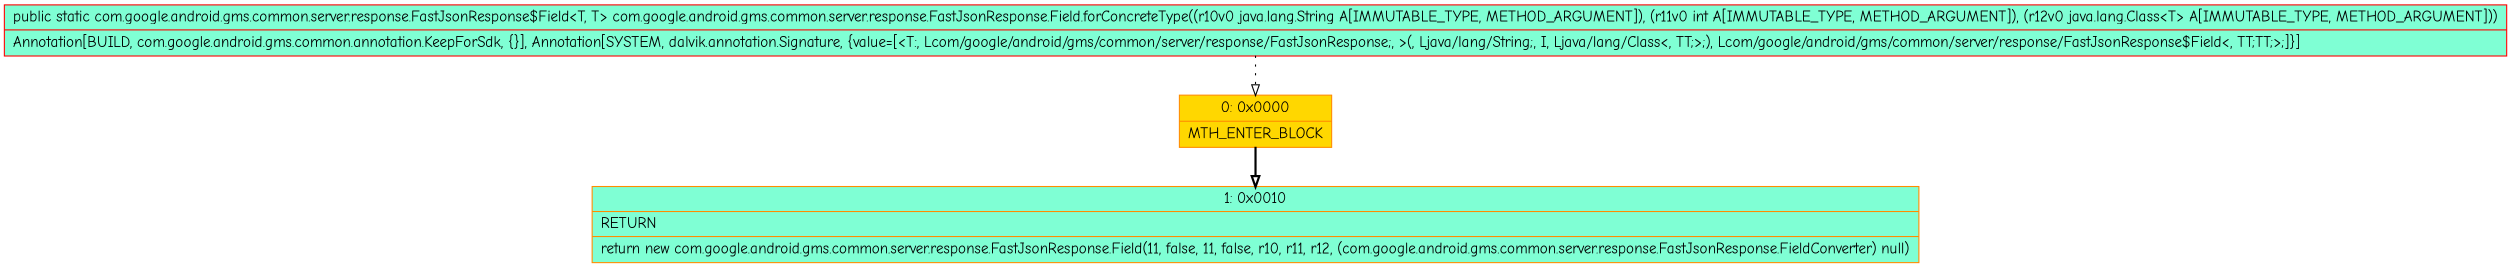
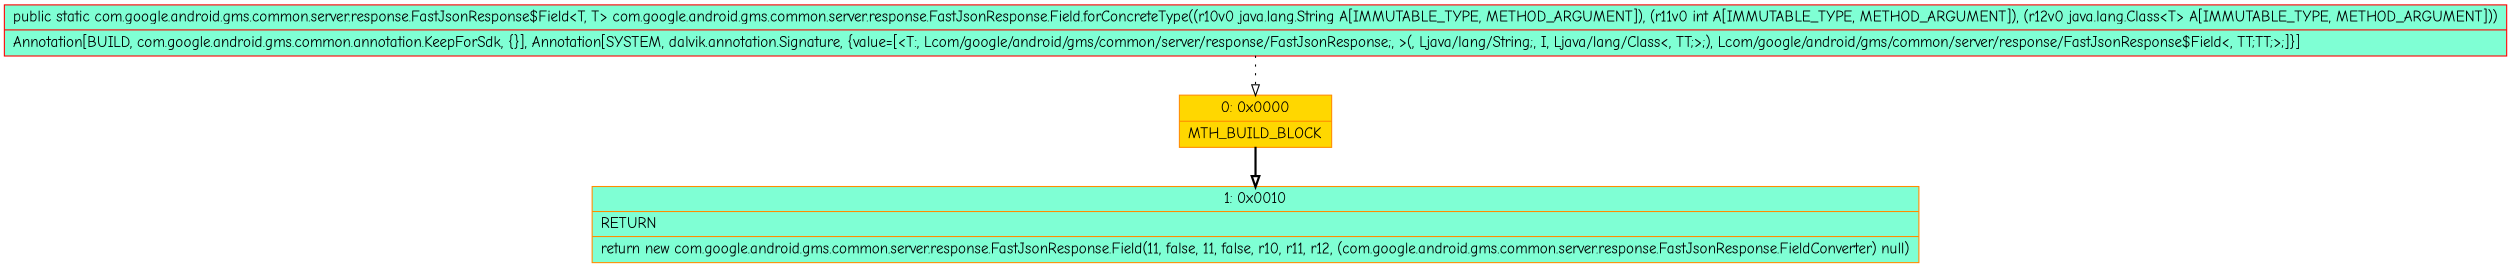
  digraph {
    fontname="Comic Neue"
    node [shape=record style=filled fillcolor=aquamarine color=darkorange fontname="Comic Neue"]
    edge [arrowhead=onormal fontname="Comic Neue"]
-   n1 [label="{0\:\ 0x0000|MTH_ENTER_BLOCK\l}" fillcolor=gold]
+   n1 [label="{0\:\ 0x0000|MTH_BUILD_BLOCK\l}" fillcolor=gold]
    n2 [label="{1\:\ 0x0010|RETURN\l|return new com.google.android.gms.common.server.response.FastJsonResponse.Field(11, false, 11, false, r10, r11, r12, (com.google.android.gms.common.server.response.FastJsonResponse.FieldConverter) null)\l}"]
    n3 [label="{public static com.google.android.gms.common.server.response.FastJsonResponse$Field\<T, T\> com.google.android.gms.common.server.response.FastJsonResponse.Field.forConcreteType((r10v0 java.lang.String A[IMMUTABLE_TYPE, METHOD_ARGUMENT]), (r11v0 int A[IMMUTABLE_TYPE, METHOD_ARGUMENT]), (r12v0 java.lang.Class\<T\> A[IMMUTABLE_TYPE, METHOD_ARGUMENT]))  | Annotation[BUILD, com.google.android.gms.common.annotation.KeepForSdk, \{\}], Annotation[SYSTEM, dalvik.annotation.Signature, \{value=[\<T:, Lcom\/google\/android\/gms\/common\/server\/response\/FastJsonResponse;, \>(, Ljava\/lang\/String;, I, Ljava\/lang\/Class\<, TT;\>;), Lcom\/google\/android\/gms\/common\/server\/response\/FastJsonResponse$Field\<, TT;TT;\>;]\}]\l}" color=red]
    n1 -> n2 [style=bold]
    n3 -> n1 [style=dotted]
  }
